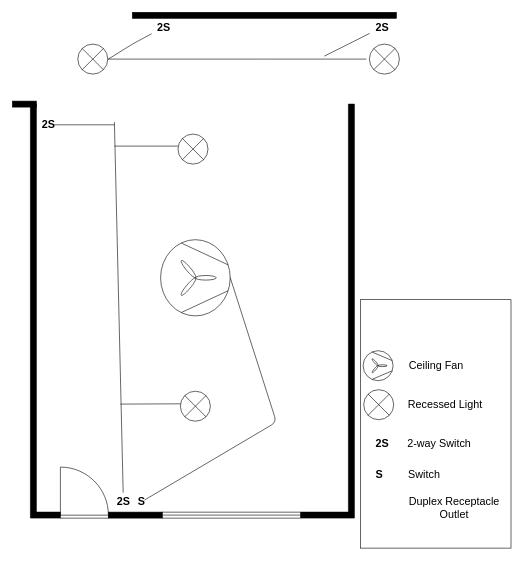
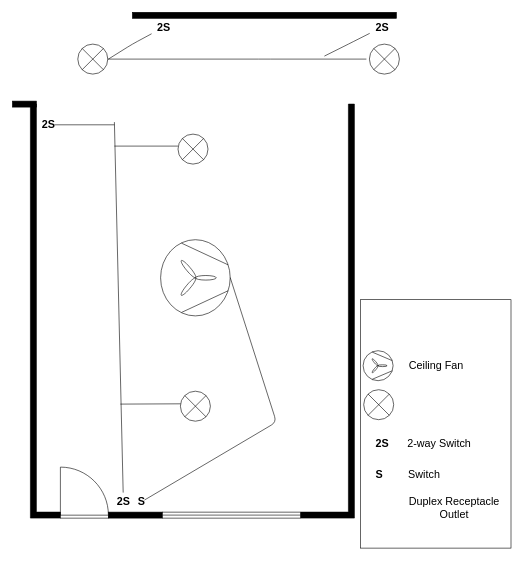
  <mxCell id="0" />
  <mxCell id="1" parent="0" />
  <mxCell id="2" value="" style="whiteSpace=wrap;html=1;fontSize=15;" vertex="1" parent="1"><mxGeometry x="600" y="499" width="251" height="414" as="geometry" /></mxCell>
  <mxCell id="3" value="" style="verticalLabelPosition=bottom;html=1;verticalAlign=top;align=center;shape=mxgraph.floorplan.wallCorner;fillColor=#000000;direction=north" vertex="1" parent="1"><mxGeometry x="50" y="173" width="50" height="690" as="geometry" /></mxCell>
  <mxCell id="4" value="" style="verticalLabelPosition=bottom;html=1;verticalAlign=top;align=center;shape=mxgraph.floorplan.doorRight;aspect=fixed;rotation=180;" vertex="1" parent="1"><mxGeometry x="100" y="778" width="80" height="85" as="geometry" /></mxCell>
  <mxCell id="5" value="" style="verticalLabelPosition=bottom;html=1;verticalAlign=top;align=center;shape=mxgraph.floorplan.wallCorner;fillColor=#000000;direction=west" vertex="1" parent="1"><mxGeometry x="500" y="173" width="90" height="690" as="geometry" /></mxCell>
  <mxCell id="6" value="" style="verticalLabelPosition=bottom;html=1;verticalAlign=top;align=center;shape=mxgraph.floorplan.wall;fillColor=#000000;" vertex="1" parent="1"><mxGeometry x="180" y="853" width="90" height="10" as="geometry" /></mxCell>
  <mxCell id="7" value="" style="verticalLabelPosition=bottom;html=1;verticalAlign=top;align=center;shape=mxgraph.floorplan.window;fillColor=#ffffff;" vertex="1" parent="1"><mxGeometry x="270" y="853" width="230" height="10" as="geometry" /></mxCell>
  <mxCell id="8" value="" style="verticalLabelPosition=bottom;html=1;verticalAlign=top;align=center;shape=mxgraph.floorplan.wall;fillColor=#000000;" vertex="1" parent="1"><mxGeometry y="168" width="40" height="10" as="geometry" x="20" /></mxCell>
  <mxCell id="9" value="" style="verticalLabelPosition=bottom;html=1;verticalAlign=top;align=center;shape=mxgraph.floorplan.wall;fillColor=#000000;" vertex="1" parent="1"><mxGeometry x="220" y="20" width="440" height="10" as="geometry" /></mxCell>
  <mxCell id="10" value="" style="verticalLabelPosition=bottom;outlineConnect=0;align=center;dashed=0;html=1;verticalAlign=top;shape=mxgraph.pid2misc.fan;fanType=common" vertex="1" parent="1"><mxGeometry x="267" y="399" width="116" height="127" as="geometry" /></mxCell>
  <mxCell id="11" value="&lt;span style=&quot;font-size: 18px&quot;&gt;&lt;font style=&quot;font-size: 18px&quot;&gt;Ceiling Fan&lt;br style=&quot;font-size: 18px&quot;&gt;&lt;/font&gt;&lt;/span&gt;" style="text;html=1;resizable=0;autosize=1;align=center;verticalAlign=middle;points=[];fillColor=none;strokeColor=none;rounded=0;fontSize=18;fontStyle=0" vertex="1" parent="1"><mxGeometry x="670.5" y="594" width="110" height="30" as="geometry" /></mxCell>
  <mxCell id="12" value="" style="verticalLabelPosition=bottom;outlineConnect=0;align=center;dashed=0;html=1;verticalAlign=top;shape=mxgraph.pid2misc.fan;fanType=common" vertex="1" parent="1"><mxGeometry x="604.5" y="584" width="50" height="50" as="geometry" /></mxCell>
- <mxCell id="13" value="&lt;span style=&quot;font-size: 18px&quot;&gt;&lt;font style=&quot;font-size: 18px&quot;&gt;Recessed Light&lt;br style=&quot;font-size: 18px&quot;&gt;&lt;/font&gt;&lt;/span&gt;" style="text;html=1;resizable=0;autosize=1;align=center;verticalAlign=middle;points=[];fillColor=none;strokeColor=none;rounded=0;fontSize=18;fontStyle=0" vertex="1" parent="1"><mxGeometry x="670.5" y="659" width="140" height="30" as="geometry" /></mxCell>
  <mxCell id="14" value="&lt;span style=&quot;font-size: 18px&quot;&gt;&lt;font style=&quot;font-size: 18px&quot;&gt;2-way Switch&lt;br style=&quot;font-size: 18px&quot;&gt;&lt;/font&gt;&lt;/span&gt;" style="text;html=1;resizable=0;autosize=1;align=center;verticalAlign=middle;points=[];fillColor=none;strokeColor=none;rounded=0;fontSize=18;fontStyle=0" vertex="1" parent="1"><mxGeometry x="670.5" y="724" width="120" height="30" as="geometry" /></mxCell>
  <mxCell id="15" value="&lt;span style=&quot;font-size: 18px&quot;&gt;&lt;font style=&quot;font-size: 18px&quot;&gt;Switch&lt;br style=&quot;font-size: 18px&quot;&gt;&lt;/font&gt;&lt;/span&gt;" style="text;html=1;resizable=0;autosize=1;align=center;verticalAlign=middle;points=[];fillColor=none;strokeColor=none;rounded=0;fontSize=18;fontStyle=0" vertex="1" parent="1"><mxGeometry x="670.5" y="776" width="70" height="30" as="geometry" /></mxCell>
  <mxCell id="16" value="" style="verticalLabelPosition=bottom;shadow=0;dashed=0;align=center;fillColor=#ffffff;html=1;verticalAlign=top;strokeWidth=1;shape=mxgraph.electrical.abstract.multiplier;fontSize=18;" vertex="1" parent="1"><mxGeometry x="129" y="73" width="50" height="50" as="geometry" /></mxCell>
  <mxCell id="17" value="" style="verticalLabelPosition=bottom;shadow=0;dashed=0;align=center;fillColor=#ffffff;html=1;verticalAlign=top;strokeWidth=1;shape=mxgraph.electrical.abstract.multiplier;fontSize=18;" vertex="1" parent="1"><mxGeometry x="615" y="73" width="50" height="50" as="geometry" /></mxCell>
  <mxCell id="18" value="&lt;span style=&quot;font-size: 18px&quot;&gt;&lt;font style=&quot;font-size: 18px&quot;&gt;Duplex Receptacle&lt;br&gt;Outlet&lt;br style=&quot;font-size: 18px&quot;&gt;&lt;/font&gt;&lt;/span&gt;" style="text;html=1;resizable=0;autosize=1;align=center;verticalAlign=middle;points=[];fillColor=none;strokeColor=none;rounded=0;fontSize=18;fontStyle=0" vertex="1" parent="1"><mxGeometry x="670.5" y="820.5" width="170" height="50" as="geometry" /></mxCell>
  <mxCell id="19" value="" style="verticalLabelPosition=bottom;shadow=0;dashed=0;align=center;fillColor=#ffffff;html=1;verticalAlign=top;strokeWidth=1;shape=mxgraph.electrical.abstract.multiplier;fontSize=18;" vertex="1" parent="1"><mxGeometry x="605.5" y="649" width="50" height="50" as="geometry" /></mxCell>
  <mxCell id="20" value="&lt;span style=&quot;font-size: 18px&quot;&gt;&lt;font style=&quot;font-size: 18px&quot;&gt;&lt;b&gt;S&lt;/b&gt;&lt;br style=&quot;font-size: 18px&quot;&gt;&lt;/font&gt;&lt;/span&gt;" style="text;html=1;resizable=0;autosize=1;align=center;verticalAlign=middle;points=[];fillColor=none;strokeColor=none;rounded=0;fontSize=18;fontStyle=0" vertex="1" parent="1"><mxGeometry x="615.5" y="776" width="30" height="30" as="geometry" /></mxCell>
  <mxCell id="21" value="&lt;span style=&quot;font-size: 18px&quot;&gt;&lt;font style=&quot;font-size: 18px&quot;&gt;&lt;b&gt;2S&lt;/b&gt;&lt;br style=&quot;font-size: 18px&quot;&gt;&lt;/font&gt;&lt;/span&gt;" style="text;html=1;resizable=0;autosize=1;align=center;verticalAlign=middle;points=[];fillColor=none;strokeColor=none;rounded=0;fontSize=18;fontStyle=0" vertex="1" parent="1"><mxGeometry x="252" y="30" width="40" height="30" as="geometry" /></mxCell>
  <mxCell id="22" value="&lt;span style=&quot;font-size: 18px&quot;&gt;&lt;font style=&quot;font-size: 18px&quot;&gt;&lt;b&gt;2S&lt;/b&gt;&lt;br style=&quot;font-size: 18px&quot;&gt;&lt;/font&gt;&lt;/span&gt;" style="text;html=1;resizable=0;autosize=1;align=center;verticalAlign=middle;points=[];fillColor=none;strokeColor=none;rounded=0;fontSize=18;fontStyle=0" vertex="1" parent="1"><mxGeometry x="60" y="193" width="40" height="30" as="geometry" /></mxCell>
  <mxCell id="23" value="" style="endArrow=none;html=1;strokeColor=#000000;strokeWidth=1;fontSize=15;" edge="1" parent="1"><mxGeometry width="100" relative="1" as="geometry"><mxPoint x="200" y="673" as="sourcePoint" /><mxPoint x="305" y="672.5" as="targetPoint" /></mxGeometry></mxCell>
  <mxCell id="24" value="" style="endArrow=none;html=1;strokeColor=#000000;strokeWidth=1;fontSize=15;" edge="1" parent="1" source="21"><mxGeometry width="100" relative="1" as="geometry"><mxPoint x="80" y="233" as="sourcePoint" /><mxPoint x="180" y="98" as="targetPoint" /><Array as="points"><mxPoint x="220" y="73" /></Array></mxGeometry></mxCell>
  <mxCell id="25" value="" style="endArrow=none;html=1;strokeColor=#000000;strokeWidth=1;fontSize=15;entryX=1;entryY=0.5;entryDx=0;entryDy=0;entryPerimeter=0;" edge="1" parent="1" target="16"><mxGeometry width="100" relative="1" as="geometry"><mxPoint x="610" y="98" as="sourcePoint" /><mxPoint x="170" y="123" as="targetPoint" /><Array as="points"><mxPoint x="440" y="98" /></Array></mxGeometry></mxCell>
  <mxCell id="26" value="" style="shape=image;html=1;verticalAlign=top;verticalLabelPosition=bottom;labelBackgroundColor=#ffffff;imageAspect=0;aspect=fixed;image=https://cdn2.iconfinder.com/data/icons/donkey/800/19-128.png;fontSize=15;" vertex="1" parent="1"><mxGeometry x="370" y="30" width="30" height="30" as="geometry" /></mxCell>
  <mxCell id="27" value="" style="shape=image;html=1;verticalAlign=top;verticalLabelPosition=bottom;labelBackgroundColor=#ffffff;imageAspect=0;aspect=fixed;image=https://cdn2.iconfinder.com/data/icons/donkey/800/19-128.png;fontSize=15;" vertex="1" parent="1"><mxGeometry x="615.5" y="820.5" width="30" height="30" as="geometry" /></mxCell>
  <mxCell id="28" value="" style="verticalLabelPosition=bottom;shadow=0;dashed=0;align=center;fillColor=#ffffff;html=1;verticalAlign=top;strokeWidth=1;shape=mxgraph.electrical.abstract.multiplier;fontSize=18;" vertex="1" parent="1"><mxGeometry x="296" y="223" width="50" height="50" as="geometry" /></mxCell>
  <mxCell id="29" value="" style="verticalLabelPosition=bottom;shadow=0;dashed=0;align=center;fillColor=#ffffff;html=1;verticalAlign=top;strokeWidth=1;shape=mxgraph.electrical.abstract.multiplier;fontSize=18;" vertex="1" parent="1"><mxGeometry x="300" y="651.5" width="50" height="50" as="geometry" /></mxCell>
  <mxCell id="30" value="&lt;span style=&quot;font-size: 18px&quot;&gt;&lt;font style=&quot;font-size: 18px&quot;&gt;&lt;b&gt;2S&lt;/b&gt;&lt;br style=&quot;font-size: 18px&quot;&gt;&lt;/font&gt;&lt;/span&gt;" style="text;html=1;resizable=0;autosize=1;align=center;verticalAlign=middle;points=[];fillColor=none;strokeColor=none;rounded=0;fontSize=18;fontStyle=0" vertex="1" parent="1"><mxGeometry x="615.5" y="724" width="40" height="30" as="geometry" /></mxCell>
  <mxCell id="31" value="&lt;span style=&quot;font-size: 18px&quot;&gt;&lt;font style=&quot;font-size: 18px&quot;&gt;&lt;b&gt;2S&lt;/b&gt;&lt;br style=&quot;font-size: 18px&quot;&gt;&lt;/font&gt;&lt;/span&gt;" style="text;html=1;resizable=0;autosize=1;align=center;verticalAlign=middle;points=[];fillColor=none;strokeColor=none;rounded=0;fontSize=18;fontStyle=0" vertex="1" parent="1"><mxGeometry x="185" y="820.5" width="40" height="30" as="geometry" /></mxCell>
  <mxCell id="32" value="&lt;span style=&quot;font-size: 18px&quot;&gt;&lt;font style=&quot;font-size: 18px&quot;&gt;&lt;b&gt;S&lt;/b&gt;&lt;br style=&quot;font-size: 18px&quot;&gt;&lt;/font&gt;&lt;/span&gt;" style="text;html=1;resizable=0;autosize=1;align=center;verticalAlign=middle;points=[];fillColor=none;strokeColor=none;rounded=0;fontSize=18;fontStyle=0" vertex="1" parent="1"><mxGeometry x="220" y="820.5" width="30" height="30" as="geometry" /></mxCell>
  <mxCell id="33" value="" style="endArrow=none;html=1;strokeColor=#000000;strokeWidth=1;fontSize=15;" edge="1" parent="1"><mxGeometry width="100" relative="1" as="geometry"><mxPoint x="190" y="243" as="sourcePoint" /><mxPoint x="296" y="243" as="targetPoint" /></mxGeometry></mxCell>
  <mxCell id="34" value="" style="endArrow=none;html=1;strokeColor=#000000;strokeWidth=1;fontSize=15;" edge="1" parent="1"><mxGeometry width="100" relative="1" as="geometry"><mxPoint x="90" y="207.5" as="sourcePoint" /><mxPoint x="190" y="207.5" as="targetPoint" /></mxGeometry></mxCell>
  <mxCell id="35" value="" style="endArrow=none;html=1;strokeColor=#000000;strokeWidth=1;fontSize=15;" edge="1" parent="1" target="31"><mxGeometry width="100" relative="1" as="geometry"><mxPoint x="190" y="203" as="sourcePoint" /><mxPoint x="190" y="272.5" as="targetPoint" /></mxGeometry></mxCell>
  <mxCell id="36" value="" style="endArrow=none;html=1;strokeColor=#000000;strokeWidth=1;fontSize=15;entryX=0.667;entryY=0.417;entryDx=0;entryDy=0;entryPerimeter=0;" edge="1" parent="1" target="32"><mxGeometry width="100" relative="1" as="geometry"><mxPoint x="383" y="462" as="sourcePoint" /><mxPoint x="489" y="462" as="targetPoint" /><Array as="points"><mxPoint x="460" y="703" /></Array></mxGeometry></mxCell>
  <mxCell id="37" value="&lt;span style=&quot;font-size: 18px&quot;&gt;&lt;font style=&quot;font-size: 18px&quot;&gt;&lt;b&gt;2S&lt;/b&gt;&lt;br style=&quot;font-size: 18px&quot;&gt;&lt;/font&gt;&lt;/span&gt;" style="text;html=1;resizable=0;autosize=1;align=center;verticalAlign=middle;points=[];fillColor=none;strokeColor=none;rounded=0;fontSize=18;fontStyle=0" vertex="1" parent="1"><mxGeometry x="615.5" y="30" width="40" height="30" as="geometry" /></mxCell>
  <mxCell id="38" value="" style="endArrow=none;html=1;strokeColor=#000000;strokeWidth=1;fontSize=15;" edge="1" parent="1" source="37"><mxGeometry width="100" relative="1" as="geometry"><mxPoint x="262" y="83" as="sourcePoint" /><mxPoint x="540" y="93" as="targetPoint" /><Array as="points"><mxPoint x="580" y="73" /></Array></mxGeometry></mxCell>
  <mxCell id="39" value="" style="shape=image;html=1;verticalAlign=top;verticalLabelPosition=bottom;labelBackgroundColor=#ffffff;imageAspect=0;aspect=fixed;image=https://cdn2.iconfinder.com/data/icons/donkey/800/19-128.png;fontSize=15;" vertex="1" parent="1"><mxGeometry x="545" y="233" width="30" height="30" as="geometry" /></mxCell>
  <mxCell id="40" value="" style="shape=image;html=1;verticalAlign=top;verticalLabelPosition=bottom;labelBackgroundColor=#ffffff;imageAspect=0;aspect=fixed;image=https://cdn2.iconfinder.com/data/icons/donkey/800/19-128.png;fontSize=15;" vertex="1" parent="1"><mxGeometry x="545" y="669" width="30" height="30" as="geometry" /></mxCell>
